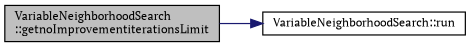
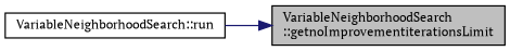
  digraph {
    rankdir=RL
    fontname="PT Serif"
    node [color=black fontname="PT Serif" fontsize=10 shape=record style=filled]
    n1 [fillcolor=grey75 fontcolor=black height=0.2 label="VariableNeighborhoodSearch\l::getnoImprovementiterationsLimit" width=0.4]
    n2 [fillcolor=white height=0.2 label="VariableNeighborhoodSearch::run" width=0.4]
-   n2 -> n1 [color=midnightblue dir=back fontname="PT Serif" fontsize=10 labelfontname=Helvetica labelfontsize=10 style=solid]
+   n1 -> n2 [color=midnightblue dir=back fontname="PT Serif" fontsize=10 labelfontname=Helvetica labelfontsize=10 style=solid]
  }
